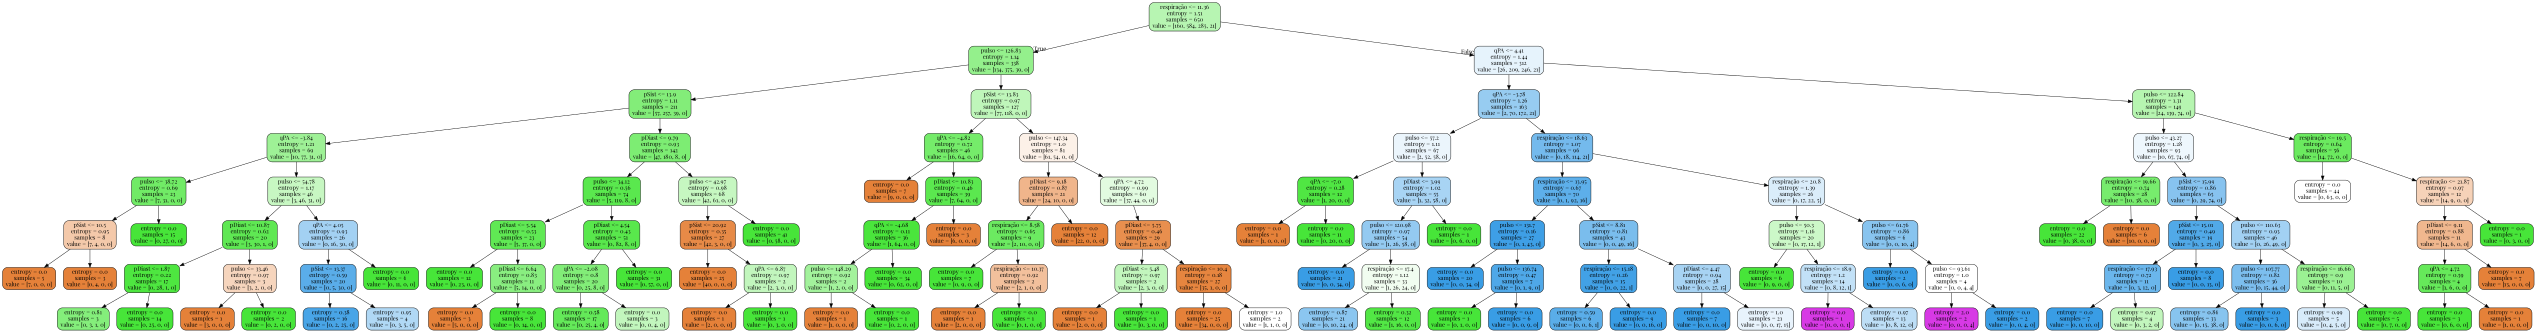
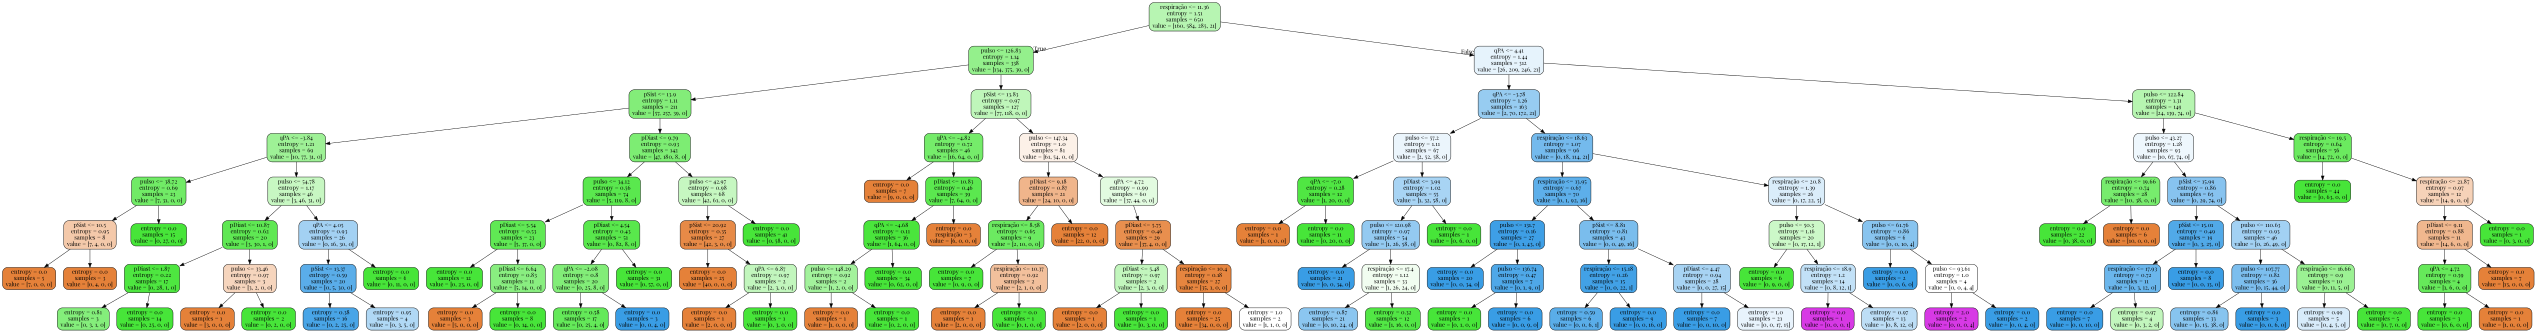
  digraph {
    fontname="Playfair Display"
    node [color=black fillcolor="#47e539" fontname="Playfair Display" shape=box style="filled, rounded"]
    edge [fontname="Playfair Display"]
    n1 [fillcolor="#b7f5b2" label="respiração <= 11.36\nentropy = 1.51\nsamples = 650\nvalue = [160, 584, 285, 21]"]
    n2 [fillcolor="#94f08c" label="pulso <= 126.83\nentropy = 1.14\nsamples = 338\nvalue = [134, 375, 39, 0]"]
    n3 [fillcolor="#e6f3fc" label="qPA <= 4.41\nentropy = 1.44\nsamples = 312\nvalue = [26, 209, 246, 21]"]
    n4 [fillcolor="#83ed79" label="pSist <= 13.9\nentropy = 1.11\nsamples = 211\nvalue = [57, 257, 39, 0]"]
    n5 [fillcolor="#bff6ba" label="pSist <= 13.83\nentropy = 0.97\nsamples = 127\nvalue = [77, 118, 0, 0]"]
    n6 [fillcolor="#97ccf1" label="qPA <= -3.78\nentropy = 1.26\nsamples = 163\nvalue = [2, 70, 172, 21]"]
    n7 [fillcolor="#b6f5b0" label="pulso <= 122.84\nentropy = 1.31\nsamples = 149\nvalue = [24, 139, 74, 0]"]
    n8 [fillcolor="#9ef196" label="qPA <= -3.84\nentropy = 1.21\nsamples = 69\nvalue = [10, 77, 31, 0]"]
    n9 [fillcolor="#7ded73" label="pDiast <= 9.79\nentropy = 0.93\nsamples = 142\nvalue = [47, 180, 8, 0]"]
    n10 [fillcolor="#75ec6a" label="qPA <= -4.82\nentropy = 0.72\nsamples = 46\nvalue = [16, 64, 0, 0]"]
    n11 [fillcolor="#fcf1e8" label="pulso <= 147.34\nentropy = 1.0\nsamples = 81\nvalue = [61, 54, 0, 0]"]
    n12 [fillcolor="#71eb66" label="pulso <= 38.72\nentropy = 0.69\nsamples = 23\nvalue = [7, 31, 0, 0]"]
    n13 [fillcolor="#c7f7c2" label="pulso <= 54.78\nentropy = 1.17\nsamples = 46\nvalue = [3, 46, 31, 0]"]
    n14 [fillcolor="#5ae84e" label="pulso <= 34.12\nentropy = 0.56\nsamples = 74\nvalue = [5, 119, 8, 0]"]
    n15 [fillcolor="#c6f7c1" label="pulso <= 42.97\nentropy = 0.98\nsamples = 68\nvalue = [42, 61, 0, 0]"]
    n16 [fillcolor="#f4c9aa" label="pSist <= 10.5\nentropy = 0.95\nsamples = 8\nvalue = [7, 4, 0, 0]"]
    n17 [label="entropy = 0.0\nsamples = 15\nvalue = [0, 27, 0, 0]"]
    n18 [fillcolor="#5fe853" label="pDiast <= 10.87\nentropy = 0.62\nsamples = 20\nvalue = [3, 30, 1, 0]"]
    n19 [fillcolor="#a3d1f3" label="qPA <= 4.05\nentropy = 0.93\nsamples = 26\nvalue = [0, 16, 30, 0]"]
    n20 [fillcolor="#e58139" label="entropy = 0.0\nsamples = 5\nvalue = [7, 0, 0, 0]"]
    n21 [fillcolor="#e58139" label="entropy = 0.0\nsamples = 3\nvalue = [0, 4, 0, 0]"]
    n22 [fillcolor="#4ee640" label="pDiast <= 1.87\nentropy = 0.22\nsamples = 17\nvalue = [0, 28, 1, 0]"]
    n23 [fillcolor="#f6d5bd" label="pulso <= 33.46\nentropy = 0.97\nsamples = 3\nvalue = [3, 2, 0, 0]"]
    n24 [fillcolor="#5aade9" label="pSist <= 13.37\nentropy = 0.59\nsamples = 20\nvalue = [0, 5, 30, 0]"]
    n25 [label="entropy = 0.0\nsamples = 6\nvalue = [0, 11, 0, 0]"]
    n26 [fillcolor="#84ee7b" label="entropy = 0.81\nsamples = 3\nvalue = [0, 3, 1, 0]"]
    n27 [label="entropy = 0.0\nsamples = 14\nvalue = [0, 25, 0, 0]"]
    n28 [fillcolor="#e58139" label="entropy = 0.0\nsamples = 1\nvalue = [3, 0, 0, 0]"]
    n29 [label="entropy = 0.0\nsamples = 2\nvalue = [0, 2, 0, 0]"]
    n30 [fillcolor="#49a5e7" label="entropy = 0.38\nsamples = 16\nvalue = [0, 2, 25, 0]"]
    n31 [fillcolor="#b0d8f5" label="entropy = 0.95\nsamples = 4\nvalue = [0, 3, 5, 0]"]
    n32 [fillcolor="#60e954" label="pDiast <= 5.54\nentropy = 0.53\nsamples = 23\nvalue = [5, 37, 0, 0]"]
    n33 [fillcolor="#59e84c" label="pDiast <= 4.54\nentropy = 0.43\nsamples = 51\nvalue = [0, 82, 8, 0]"]
    n34 [fillcolor="#e78a47" label="pSist <= 20.92\nentropy = 0.35\nsamples = 27\nvalue = [42, 3, 0, 0]"]
    n35 [label="entropy = 0.0\nsamples = 41\nvalue = [0, 58, 0, 0]"]
    n36 [label="entropy = 0.0\nsamples = 12\nvalue = [0, 23, 0, 0]"]
    n37 [fillcolor="#89ee80" label="pDiast <= 6.64\nentropy = 0.83\nsamples = 11\nvalue = [5, 14, 0, 0]"]
    n38 [fillcolor="#82ed78" label="qPA <= -2.08\nentropy = 0.8\nsamples = 20\nvalue = [0, 25, 8, 0]"]
    n39 [label="entropy = 0.0\nsamples = 31\nvalue = [0, 57, 0, 0]"]
    n40 [fillcolor="#e58139" label="entropy = 0.0\nsamples = 3\nvalue = [5, 0, 0, 0]"]
    n41 [label="entropy = 0.0\nsamples = 8\nvalue = [0, 14, 0, 0]"]
    n42 [fillcolor="#64e959" label="entropy = 0.58\nsamples = 17\nvalue = [0, 25, 4, 0]"]
-   n43 [fillcolor="#c2f6bd" label="entropy = 0.0\nsamples = 3\nvalue = [0, 0, 4, 0]"]
+   n43 [fillcolor="#399de5" label="entropy = 0.0\nsamples = 3\nvalue = [0, 0, 4, 0]"]
    n44 [fillcolor="#e58139" label="entropy = 0.0\nsamples = 25\nvalue = [40, 0, 0, 0]"]
    n45 [fillcolor="#c2f6bd" label="qPA <= 6.87\nentropy = 0.97\nsamples = 2\nvalue = [2, 3, 0, 0]"]
    n46 [fillcolor="#e58139" label="entropy = 0.0\nsamples = 1\nvalue = [2, 0, 0, 0]"]
    n47 [label="entropy = 0.0\nsamples = 1\nvalue = [0, 3, 0, 0]"]
    n48 [fillcolor="#e58139" label="entropy = 0.0\nsamples = 7\nvalue = [9, 0, 0, 0]"]
    n49 [fillcolor="#5be84f" label="pDiast <= 10.83\nentropy = 0.46\nsamples = 39\nvalue = [7, 64, 0, 0]"]
    n50 [fillcolor="#f0b58b" label="pDiast <= 9.18\nentropy = 0.87\nsamples = 21\nvalue = [24, 10, 0, 0]"]
    n51 [fillcolor="#e2fbe0" label="qPA <= 4.72\nentropy = 0.99\nsamples = 60\nvalue = [37, 44, 0, 0]"]
    n52 [fillcolor="#4ae53c" label="qPA <= -4.68\nentropy = 0.11\nsamples = 36\nvalue = [1, 64, 0, 0]"]
-   n53 [fillcolor="#e58139" label="entropy = 0.0\nsamples = 3\nvalue = [6, 0, 0, 0]"]
+   n53 [fillcolor="#e58139" label="entropy = 0.0\nrespiração = 3\nvalue = [6, 0, 0, 0]"]
    n54 [fillcolor="#a3f29c" label="pulso <= 148.29\nentropy = 0.92\nsamples = 2\nvalue = [1, 2, 0, 0]"]
    n55 [label="entropy = 0.0\nsamples = 34\nvalue = [0, 62, 0, 0]"]
    n56 [fillcolor="#e58139" label="entropy = 0.0\nsamples = 1\nvalue = [1, 0, 0, 0]"]
    n57 [label="entropy = 0.0\nsamples = 1\nvalue = [0, 2, 0, 0]"]
    n58 [fillcolor="#6cea61" label="respiração <= 8.58\nentropy = 0.65\nsamples = 9\nvalue = [2, 10, 0, 0]"]
    n59 [fillcolor="#e58139" label="entropy = 0.0\nsamples = 12\nvalue = [22, 0, 0, 0]"]
    n60 [fillcolor="#e88f4e" label="pDiast <= 5.75\nentropy = 0.46\nsamples = 29\nvalue = [37, 4, 0, 0]"]
    n61 [label="entropy = 0.0\nsamples = 7\nvalue = [0, 9, 0, 0]"]
    n62 [fillcolor="#f2c09c" label="respiração <= 10.37\nentropy = 0.92\nsamples = 2\nvalue = [2, 1, 0, 0]"]
    n63 [fillcolor="#e58139" label="entropy = 0.0\nsamples = 1\nvalue = [2, 0, 0, 0]"]
    n64 [label="entropy = 0.0\nsamples = 1\nvalue = [0, 1, 0, 0]"]
    n65 [fillcolor="#c2f6bd" label="pDiast <= 5.48\nentropy = 0.97\nsamples = 2\nvalue = [2, 3, 0, 0]"]
    n66 [fillcolor="#e6853f" label="respiração <= 10.4\nentropy = 0.18\nsamples = 27\nvalue = [35, 1, 0, 0]"]
    n67 [fillcolor="#e58139" label="entropy = 0.0\nsamples = 1\nvalue = [2, 0, 0, 0]"]
    n68 [label="entropy = 0.0\nsamples = 1\nvalue = [0, 3, 0, 0]"]
    n69 [fillcolor="#e58139" label="entropy = 0.0\nsamples = 25\nvalue = [34, 0, 0, 0]"]
    n70 [fillcolor="#ffffff" label="entropy = 1.0\nsamples = 2\nvalue = [1, 1, 0, 0]"]
    n71 [fillcolor="#ebf5fc" label="pulso <= 57.2\nentropy = 1.11\nsamples = 67\nvalue = [2, 52, 58, 0]"]
    n72 [fillcolor="#74baed" label="respiração <= 18.63\nentropy = 1.07\nsamples = 96\nvalue = [0, 18, 114, 21]"]
    n73 [fillcolor="#eef7fd" label="pulso <= 43.27\nentropy = 1.28\nsamples = 93\nvalue = [10, 67, 74, 0]"]
    n74 [fillcolor="#6bea5f" label="respiração <= 19.5\nentropy = 0.64\nsamples = 56\nvalue = [14, 72, 0, 0]"]
    n75 [fillcolor="#50e643" label="qPA <= -7.0\nentropy = 0.28\nsamples = 12\nvalue = [1, 20, 0, 0]"]
    n76 [fillcolor="#a8d4f4" label="pDiast <= 3.99\nentropy = 1.02\nsamples = 55\nvalue = [1, 32, 58, 0]"]
    n77 [fillcolor="#5dafea" label="respiração <= 13.95\nentropy = 0.67\nsamples = 70\nvalue = [0, 1, 92, 16]"]
    n78 [fillcolor="#daedfa" label="respiração <= 20.8\nentropy = 1.39\nsamples = 26\nvalue = [0, 17, 22, 5]"]
    n79 [fillcolor="#e58139" label="entropy = 0.0\nsamples = 1\nvalue = [1, 0, 0, 0]"]
    n80 [label="entropy = 0.0\nsamples = 11\nvalue = [0, 20, 0, 0]"]
    n81 [fillcolor="#94caf1" label="pulso <= 120.98\nentropy = 0.97\nsamples = 54\nvalue = [1, 26, 58, 0]"]
    n82 [label="entropy = 0.0\nsamples = 1\nvalue = [0, 6, 0, 0]"]
    n83 [fillcolor="#399de5" label="entropy = 0.0\nsamples = 21\nvalue = [0, 0, 34, 0]"]
    n84 [fillcolor="#f1fdf0" label="respiração <= 17.4\nentropy = 1.12\nsamples = 33\nvalue = [1, 26, 24, 0]"]
    n85 [fillcolor="#8bc6f0" label="entropy = 0.87\nsamples = 21\nvalue = [0, 10, 24, 0]"]
    n86 [fillcolor="#52e745" label="entropy = 0.32\nsamples = 12\nvalue = [1, 16, 0, 0]"]
    n87 [fillcolor="#3e9fe6" label="pulso <= 131.7\nentropy = 0.16\nsamples = 27\nvalue = [0, 1, 43, 0]"]
    n88 [fillcolor="#7abded" label="pSist <= 8.81\nentropy = 0.81\nsamples = 43\nvalue = [0, 0, 49, 16]"]
    n89 [fillcolor="#ccf8c8" label="pulso <= 50.3\nentropy = 1.16\nsamples = 20\nvalue = [0, 17, 12, 1]"]
    n90 [fillcolor="#88c4ef" label="pulso <= 61.76\nentropy = 0.86\nsamples = 6\nvalue = [0, 0, 10, 4]"]
    n91 [fillcolor="#399de5" label="entropy = 0.0\nsamples = 20\nvalue = [0, 0, 34, 0]"]
    n92 [fillcolor="#4fa8e8" label="pulso <= 136.74\nentropy = 0.47\nsamples = 7\nvalue = [0, 1, 9, 0]"]
    n93 [fillcolor="#42a1e6" label="respiração <= 15.18\nentropy = 0.26\nsamples = 15\nvalue = [0, 0, 22, 1]"]
    n94 [fillcolor="#a7d3f3" label="pDiast <= 4.47\nentropy = 0.94\nsamples = 28\nvalue = [0, 0, 27, 15]"]
    n95 [label="entropy = 0.0\nsamples = 1\nvalue = [0, 1, 0, 0]"]
    n96 [fillcolor="#399de5" label="entropy = 0.0\nsamples = 6\nvalue = [0, 0, 9, 0]"]
    n97 [fillcolor="#5aade9" label="entropy = 0.59\nsamples = 6\nvalue = [0, 0, 6, 1]"]
    n98 [fillcolor="#399de5" label="entropy = 0.0\nsamples = 9\nvalue = [0, 0, 16, 0]"]
    n99 [fillcolor="#399de5" label="entropy = 0.0\nsamples = 7\nvalue = [0, 0, 10, 0]"]
    n100 [fillcolor="#e8f3fc" label="entropy = 1.0\nsamples = 21\nvalue = [0, 0, 17, 15]"]
    n101 [label="entropy = 0.0\nsamples = 6\nvalue = [0, 9, 0, 0]"]
    n102 [fillcolor="#c2e1f7" label="respiração <= 18.9\nentropy = 1.2\nsamples = 14\nvalue = [0, 8, 12, 1]"]
    n103 [fillcolor="#399de5" label="entropy = 0.0\nsamples = 2\nvalue = [0, 0, 6, 0]"]
    n104 [fillcolor="#ffffff" label="pulso <= 93.61\nentropy = 1.0\nsamples = 4\nvalue = [0, 0, 4, 4]"]
    n105 [fillcolor="#d739e5" label="entropy = 0.0\nsamples = 1\nvalue = [0, 0, 0, 1]"]
    n106 [fillcolor="#bddef6" label="entropy = 0.97\nsamples = 13\nvalue = [0, 8, 12, 0]"]
    n107 [fillcolor="#d739e5" label="entropy = 2.0\nsamples = 2\nvalue = [0, 0, 0, 4]"]
    n108 [fillcolor="#399de5" label="entropy = 0.0\nsamples = 2\nvalue = [0, 0, 4, 0]"]
    n109 [fillcolor="#77ec6d" label="respiração <= 19.66\nentropy = 0.74\nsamples = 28\nvalue = [10, 38, 0, 0]"]
    n110 [fillcolor="#87c3ef" label="pSist <= 15.99\nentropy = 0.86\nsamples = 65\nvalue = [0, 29, 74, 0]"]
-   n111 [fillcolor="#ffffff" label="entropy = 0.0\nsamples = 44\nvalue = [0, 63, 0, 0]"]
+   n111 [label="entropy = 0.0\nsamples = 44\nvalue = [0, 63, 0, 0]"]
    n112 [fillcolor="#f6d2b8" label="respiração <= 21.87\nentropy = 0.97\nsamples = 12\nvalue = [14, 9, 0, 0]"]
    n113 [label="entropy = 0.0\nsamples = 22\nvalue = [0, 38, 0, 0]"]
    n114 [fillcolor="#e58139" label="entropy = 0.0\nsamples = 6\nvalue = [10, 0, 0, 0]"]
    n115 [fillcolor="#51a9e8" label="pSist <= 15.01\nentropy = 0.49\nsamples = 19\nvalue = [0, 3, 25, 0]"]
    n116 [fillcolor="#a2d1f3" label="pulso <= 110.63\nentropy = 0.93\nsamples = 46\nvalue = [0, 26, 49, 0]"]
    n117 [fillcolor="#6ab6ec" label="respiração <= 17.93\nentropy = 0.72\nsamples = 11\nvalue = [0, 3, 12, 0]"]
    n118 [fillcolor="#399de5" label="entropy = 0.0\nsamples = 8\nvalue = [0, 0, 13, 0]"]
    n119 [fillcolor="#7cbeee" label="pulso <= 107.77\nentropy = 0.82\nsamples = 36\nvalue = [0, 15, 44, 0]"]
    n120 [fillcolor="#9bf193" label="respiração <= 16.66\nentropy = 0.9\nsamples = 10\nvalue = [0, 11, 5, 0]"]
    n121 [fillcolor="#399de5" label="entropy = 0.0\nsamples = 7\nvalue = [0, 0, 10, 0]"]
    n122 [fillcolor="#c2f6bd" label="entropy = 0.97\nsamples = 4\nvalue = [0, 3, 2, 0]"]
    n123 [fillcolor="#87c4ef" label="entropy = 0.86\nsamples = 33\nvalue = [0, 15, 38, 0]"]
    n124 [fillcolor="#399de5" label="entropy = 0.0\nsamples = 3\nvalue = [0, 0, 6, 0]"]
    n125 [fillcolor="#d7ebfa" label="entropy = 0.99\nsamples = 5\nvalue = [0, 4, 5, 0]"]
    n126 [label="entropy = 0.0\nsamples = 5\nvalue = [0, 7, 0, 0]"]
    n127 [fillcolor="#f0b78e" label="pDiast <= 9.11\nentropy = 0.88\nsamples = 11\nvalue = [14, 6, 0, 0]"]
    n128 [label="entropy = 0.0\nsamples = 1\nvalue = [0, 3, 0, 0]"]
    n129 [fillcolor="#66e95a" label="qPA <= 4.72\nentropy = 0.59\nsamples = 4\nvalue = [1, 6, 0, 0]"]
    n130 [fillcolor="#e58139" label="entropy = 0.0\nsamples = 7\nvalue = [13, 0, 0, 0]"]
    n131 [label="entropy = 0.0\nsamples = 3\nvalue = [0, 6, 0, 0]"]
    n132 [fillcolor="#e58139" label="entropy = 0.0\nsamples = 1\nvalue = [1, 0, 0, 0]"]
    n1 -> n2 [headlabel=True labelangle=45 labeldistance=2.5]
    n1 -> n3 [headlabel=False labelangle=-45 labeldistance=2.5]
    n2 -> n4
    n2 -> n5
    n3 -> n6
    n3 -> n7
    n4 -> n8
    n4 -> n9
    n5 -> n10
    n5 -> n11
    n6 -> n71
    n6 -> n72
    n7 -> n73
    n7 -> n74
    n8 -> n12
    n8 -> n13
    n9 -> n14
    n9 -> n15
    n10 -> n48
    n10 -> n49
    n11 -> n50
    n11 -> n51
    n12 -> n16
    n12 -> n17
    n13 -> n18
    n13 -> n19
    n14 -> n32
    n14 -> n33
    n15 -> n34
    n15 -> n35
    n16 -> n20
    n16 -> n21
    n18 -> n22
    n18 -> n23
    n19 -> n24
    n19 -> n25
    n22 -> n26
    n22 -> n27
    n23 -> n28
    n23 -> n29
    n24 -> n30
    n24 -> n31
    n32 -> n36
    n32 -> n37
    n33 -> n38
    n33 -> n39
    n34 -> n44
    n34 -> n45
    n37 -> n40
    n37 -> n41
    n38 -> n42
    n38 -> n43
    n45 -> n46
    n45 -> n47
    n49 -> n52
    n49 -> n53
    n50 -> n58
    n50 -> n59
    n51 -> n60
    n52 -> n54
    n52 -> n55
    n54 -> n56
    n54 -> n57
    n58 -> n61
    n58 -> n62
    n60 -> n65
    n60 -> n66
    n62 -> n63
    n62 -> n64
    n65 -> n67
    n65 -> n68
    n66 -> n69
    n66 -> n70
    n71 -> n75
    n71 -> n76
    n72 -> n77
    n72 -> n78
    n73 -> n109
    n73 -> n110
    n74 -> n111
    n74 -> n112
    n75 -> n79
    n75 -> n80
    n76 -> n81
    n76 -> n82
    n77 -> n87
    n77 -> n88
    n78 -> n89
    n78 -> n90
    n81 -> n83
    n81 -> n84
    n84 -> n85
    n84 -> n86
    n87 -> n91
    n87 -> n92
    n88 -> n93
    n88 -> n94
    n89 -> n101
    n89 -> n102
    n90 -> n103
    n90 -> n104
    n92 -> n95
    n92 -> n96
    n93 -> n97
    n93 -> n98
    n94 -> n99
    n94 -> n100
    n102 -> n105
    n102 -> n106
    n104 -> n107
    n104 -> n108
    n109 -> n113
    n109 -> n114
    n110 -> n115
    n110 -> n116
    n112 -> n127
    n112 -> n128
    n115 -> n117
    n115 -> n118
    n116 -> n119
    n116 -> n120
    n117 -> n121
    n117 -> n122
    n119 -> n123
    n119 -> n124
    n120 -> n125
    n120 -> n126
    n127 -> n129
    n127 -> n130
    n129 -> n131
    n129 -> n132
  }
